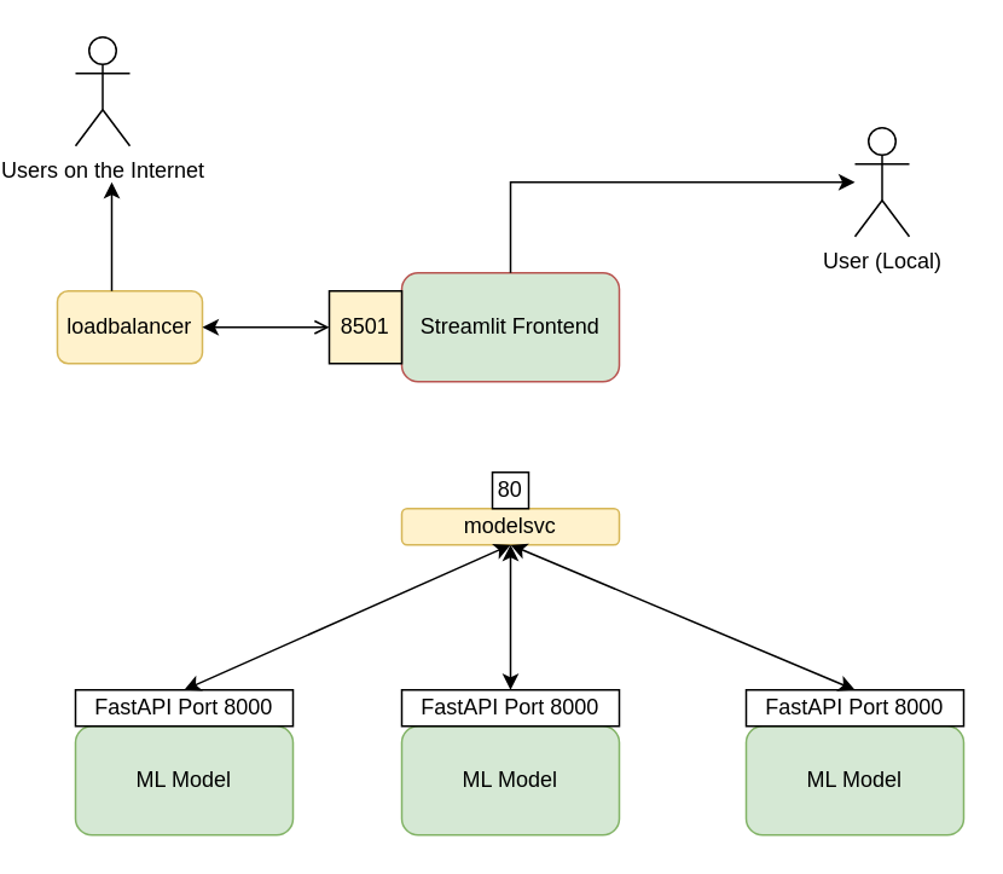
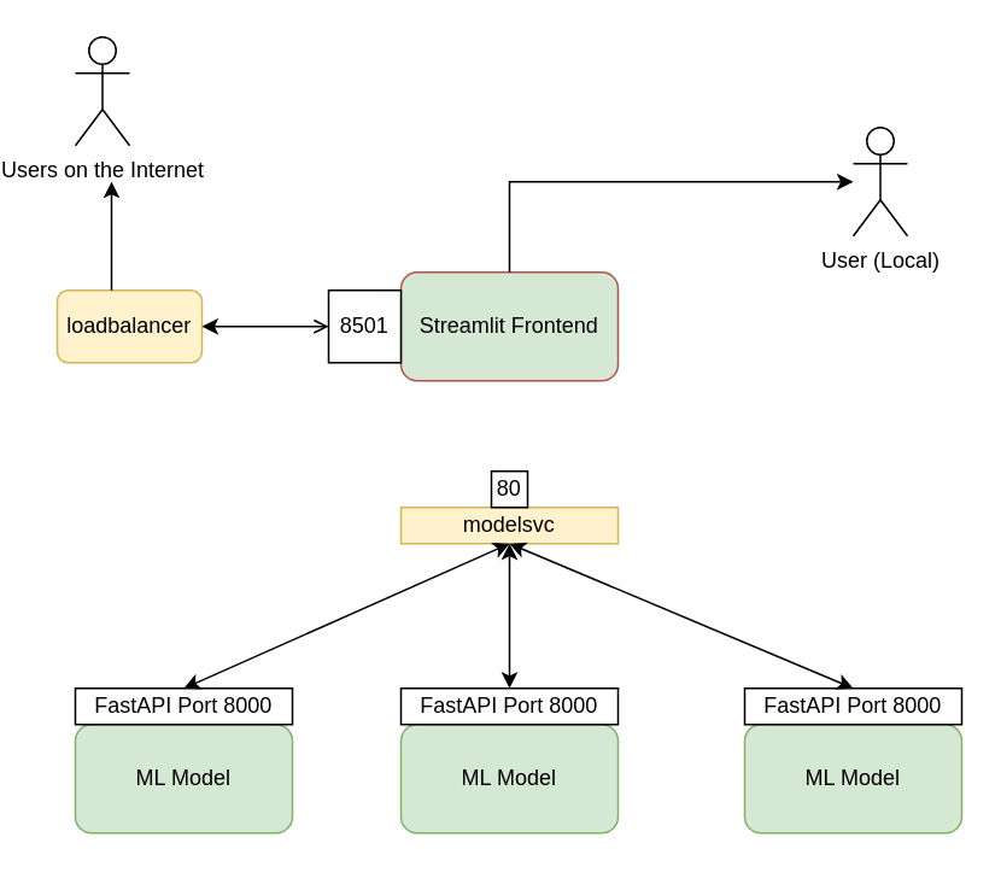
  <mxCell id="0" />
  <mxCell id="1" parent="0" />
  <mxCell id="2" value="ML Model" style="rounded=1;whiteSpace=wrap;html=1;fillColor=#d5e8d4;strokeColor=#82b366;" vertex="1" parent="1"><mxGeometry x="30" y="400" width="120" height="60" as="geometry" /></mxCell>
  <mxCell id="3" value="ML Model" style="rounded=1;whiteSpace=wrap;html=1;fillColor=#d5e8d4;strokeColor=#82b366;" vertex="1" parent="1"><mxGeometry x="210" y="400" width="120" height="60" as="geometry" /></mxCell>
  <mxCell id="4" value="ML Model" style="rounded=1;whiteSpace=wrap;html=1;fillColor=#d5e8d4;strokeColor=#82b366;" vertex="1" parent="1"><mxGeometry x="400" y="400" width="120" height="60" as="geometry" /></mxCell>
- <mxCell id="5" value="modelsvc" style="rounded=1;whiteSpace=wrap;html=1;fillColor=#fff2cc;strokeColor=#d6b656;" vertex="1" parent="1"><mxGeometry x="210" y="280" width="120" height="20" as="geometry" /></mxCell>
+ <mxCell id="5" value="modelsvc" style="whiteSpace=wrap;html=1;fillColor=#fff2cc;strokeColor=#d6b656;rounded=0;" vertex="1" parent="1"><mxGeometry x="210" y="280" width="120" height="20" as="geometry" /></mxCell>
  <mxCell id="6" value="80" style="rounded=0;whiteSpace=wrap;html=1;" vertex="1" parent="1"><mxGeometry x="260" y="260" width="20" height="20" as="geometry" /></mxCell>
  <mxCell id="7" value="Streamlit Frontend" style="rounded=1;whiteSpace=wrap;html=1;fillColor=#d5e8d4;strokeColor=#b85450;" vertex="1" parent="1"><mxGeometry x="210" y="150" width="120" height="60" as="geometry" /></mxCell>
  <mxCell id="8" value="FastAPI Port 8000" style="rounded=0;whiteSpace=wrap;html=1;" vertex="1" parent="1"><mxGeometry x="400" y="380" width="120" height="20" as="geometry" /></mxCell>
  <mxCell id="9" value="FastAPI Port 8000" style="rounded=0;whiteSpace=wrap;html=1;" vertex="1" parent="1"><mxGeometry x="210" y="380" width="120" height="20" as="geometry" /></mxCell>
  <mxCell id="10" value="FastAPI Port 8000" style="rounded=0;whiteSpace=wrap;html=1;" vertex="1" parent="1"><mxGeometry x="30" y="380" width="120" height="20" as="geometry" /></mxCell>
  <mxCell id="11" value="" style="endArrow=classic;startArrow=classic;html=1;rounded=0;entryX=0.5;entryY=1;entryDx=0;entryDy=0;" edge="1" parent="1" source="9" target="5"><mxGeometry width="50" height="50" relative="1" as="geometry"><mxPoint x="210" y="380" as="sourcePoint" /><mxPoint x="260" y="330" as="targetPoint" /></mxGeometry></mxCell>
  <mxCell id="12" value="" style="endArrow=classic;startArrow=classic;html=1;rounded=0;entryX=0.5;entryY=1;entryDx=0;entryDy=0;exitX=0.5;exitY=0;exitDx=0;exitDy=0;" edge="1" parent="1" source="10" target="5"><mxGeometry width="50" height="50" relative="1" as="geometry"><mxPoint x="280" y="390" as="sourcePoint" /><mxPoint x="280" y="310" as="targetPoint" /></mxGeometry></mxCell>
  <mxCell id="13" value="" style="endArrow=classic;startArrow=classic;html=1;rounded=0;entryX=0.5;entryY=1;entryDx=0;entryDy=0;exitX=0.5;exitY=0;exitDx=0;exitDy=0;" edge="1" parent="1" source="8" target="5"><mxGeometry width="50" height="50" relative="1" as="geometry"><mxPoint x="290" y="400" as="sourcePoint" /><mxPoint x="290" y="320" as="targetPoint" /></mxGeometry></mxCell>
  <mxCell id="14" value="" style="endArrow=classic;html=1;rounded=0;" edge="1" parent="1" target="15"><mxGeometry width="50" height="50" relative="1" as="geometry"><mxPoint x="270" y="150" as="sourcePoint" /><mxPoint x="390" y="100" as="targetPoint" /><Array as="points"><mxPoint x="270" y="100" /></Array></mxGeometry></mxCell>
  <mxCell id="15" value="User (Local)" style="shape=umlActor;verticalLabelPosition=bottom;verticalAlign=top;html=1;outlineConnect=0;" vertex="1" parent="1"><mxGeometry x="460" y="70" width="30" height="60" as="geometry" /></mxCell>
  <mxCell id="16" value="loadbalancer" style="rounded=1;whiteSpace=wrap;html=1;fillColor=#fff2cc;strokeColor=#d6b656;" vertex="1" parent="1"><mxGeometry x="20" y="160" width="80" height="40" as="geometry" /></mxCell>
- <mxCell id="17" value="8501" style="rounded=0;whiteSpace=wrap;html=1;fillColor=#fff2cc;" vertex="1" parent="1"><mxGeometry x="170" y="160" width="40" height="40" as="geometry" /></mxCell>
+ <mxCell id="17" value="8501" style="rounded=0;whiteSpace=wrap;html=1;" vertex="1" parent="1"><mxGeometry x="170" y="160" width="40" height="40" as="geometry" /></mxCell>
  <mxCell id="18" value="" style="endArrow=open;startArrow=classic;html=1;rounded=0;entryX=0;entryY=0.5;entryDx=0;entryDy=0;" edge="1" parent="1" source="16" target="17"><mxGeometry width="50" height="50" relative="1" as="geometry"><mxPoint x="210" y="360" as="sourcePoint" /><mxPoint x="260" y="310" as="targetPoint" /></mxGeometry></mxCell>
  <mxCell id="19" value="" style="endArrow=classic;html=1;rounded=0;" edge="1" parent="1"><mxGeometry width="50" height="50" relative="1" as="geometry"><mxPoint x="50" y="160" as="sourcePoint" /><mxPoint x="50" y="100" as="targetPoint" /></mxGeometry></mxCell>
  <mxCell id="20" value="Users on the Internet" style="shape=umlActor;verticalLabelPosition=bottom;verticalAlign=top;html=1;outlineConnect=0;" vertex="1" parent="1"><mxGeometry x="30" y="20" width="30" height="60" as="geometry" /></mxCell>
